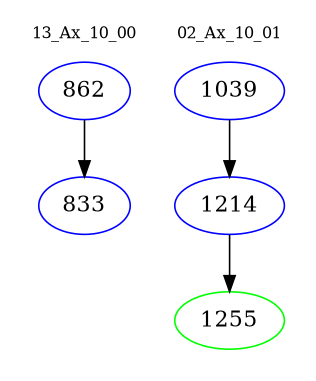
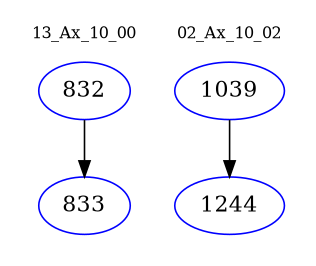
  digraph {
    node [color=blue]
    edge [color=black]
-   n1 [label=862]
+   n1 [label=832]
    n2 [label=833]
    n3 [label=1039]
-   n4 [label=1214]
-   n5 [color=green label=1255]
+   n4 [label=1244]
    subgraph cluster_1 {
      color=white
      fontsize=10
      label="13_Ax_10_00"
      n1
      n2
    }
    subgraph cluster_2 {
      color=white
      fontsize=10
-     label="02_Ax_10_01"
+     label="02_Ax_10_02"
      n3
      n4
-     n5
    }
    n1 -> n2
    n3 -> n4
-   n4 -> n5
  }
